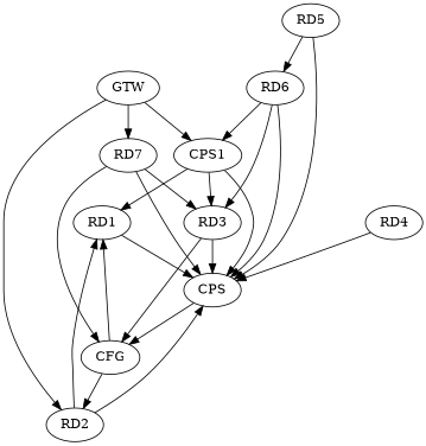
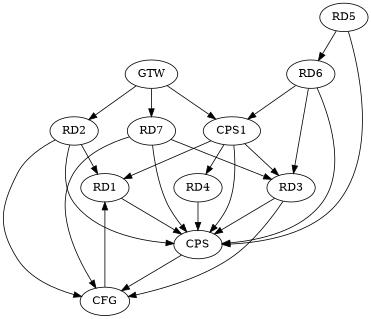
  strict digraph {
    n1 [label=RD1]
    n2 [label=CPS]
    n3 [label=CFG]
    n4 [label=RD2]
    n5 [label=RD3]
    n6 [label=RD4]
    n7 [label=RD5]
    n8 [label=RD6]
    n9 [label=CPS1]
    n10 [label=RD7]
    n11 [label=GTW]
    n1 -> n2
    n2 -> n3
    n3 -> n1
    n4 -> n1
    n4 -> n2
-   n3 -> n4
+   n4 -> n3
    n5 -> n2
    n5 -> n3
    n6 -> n2
    n7 -> n2
    n7 -> n8
    n8 -> n2
    n8 -> n5
    n8 -> n9
    n9 -> n1
    n9 -> n2
    n9 -> n5
+   n9 -> n6
    n10 -> n2
    n10 -> n3
    n10 -> n5
    n11 -> n4
    n11 -> n9
    n11 -> n10
  }
